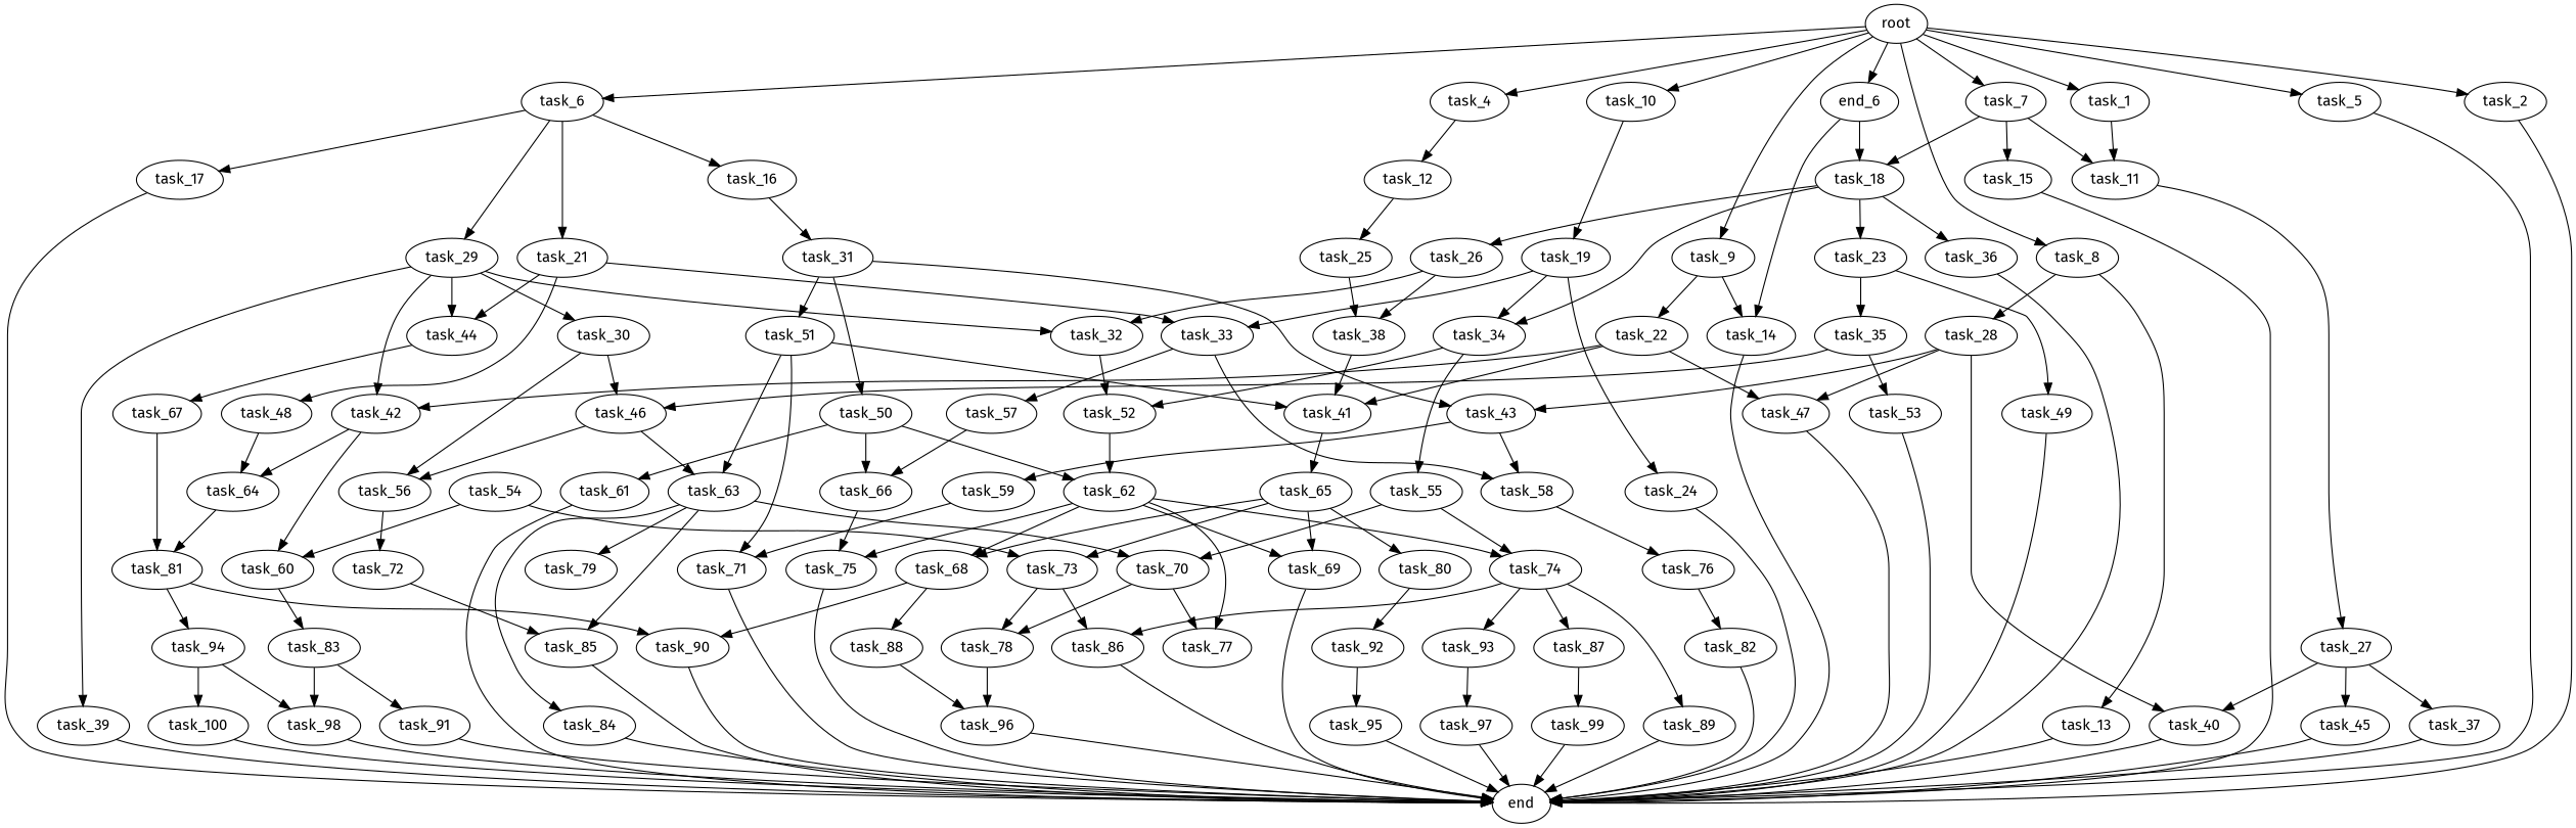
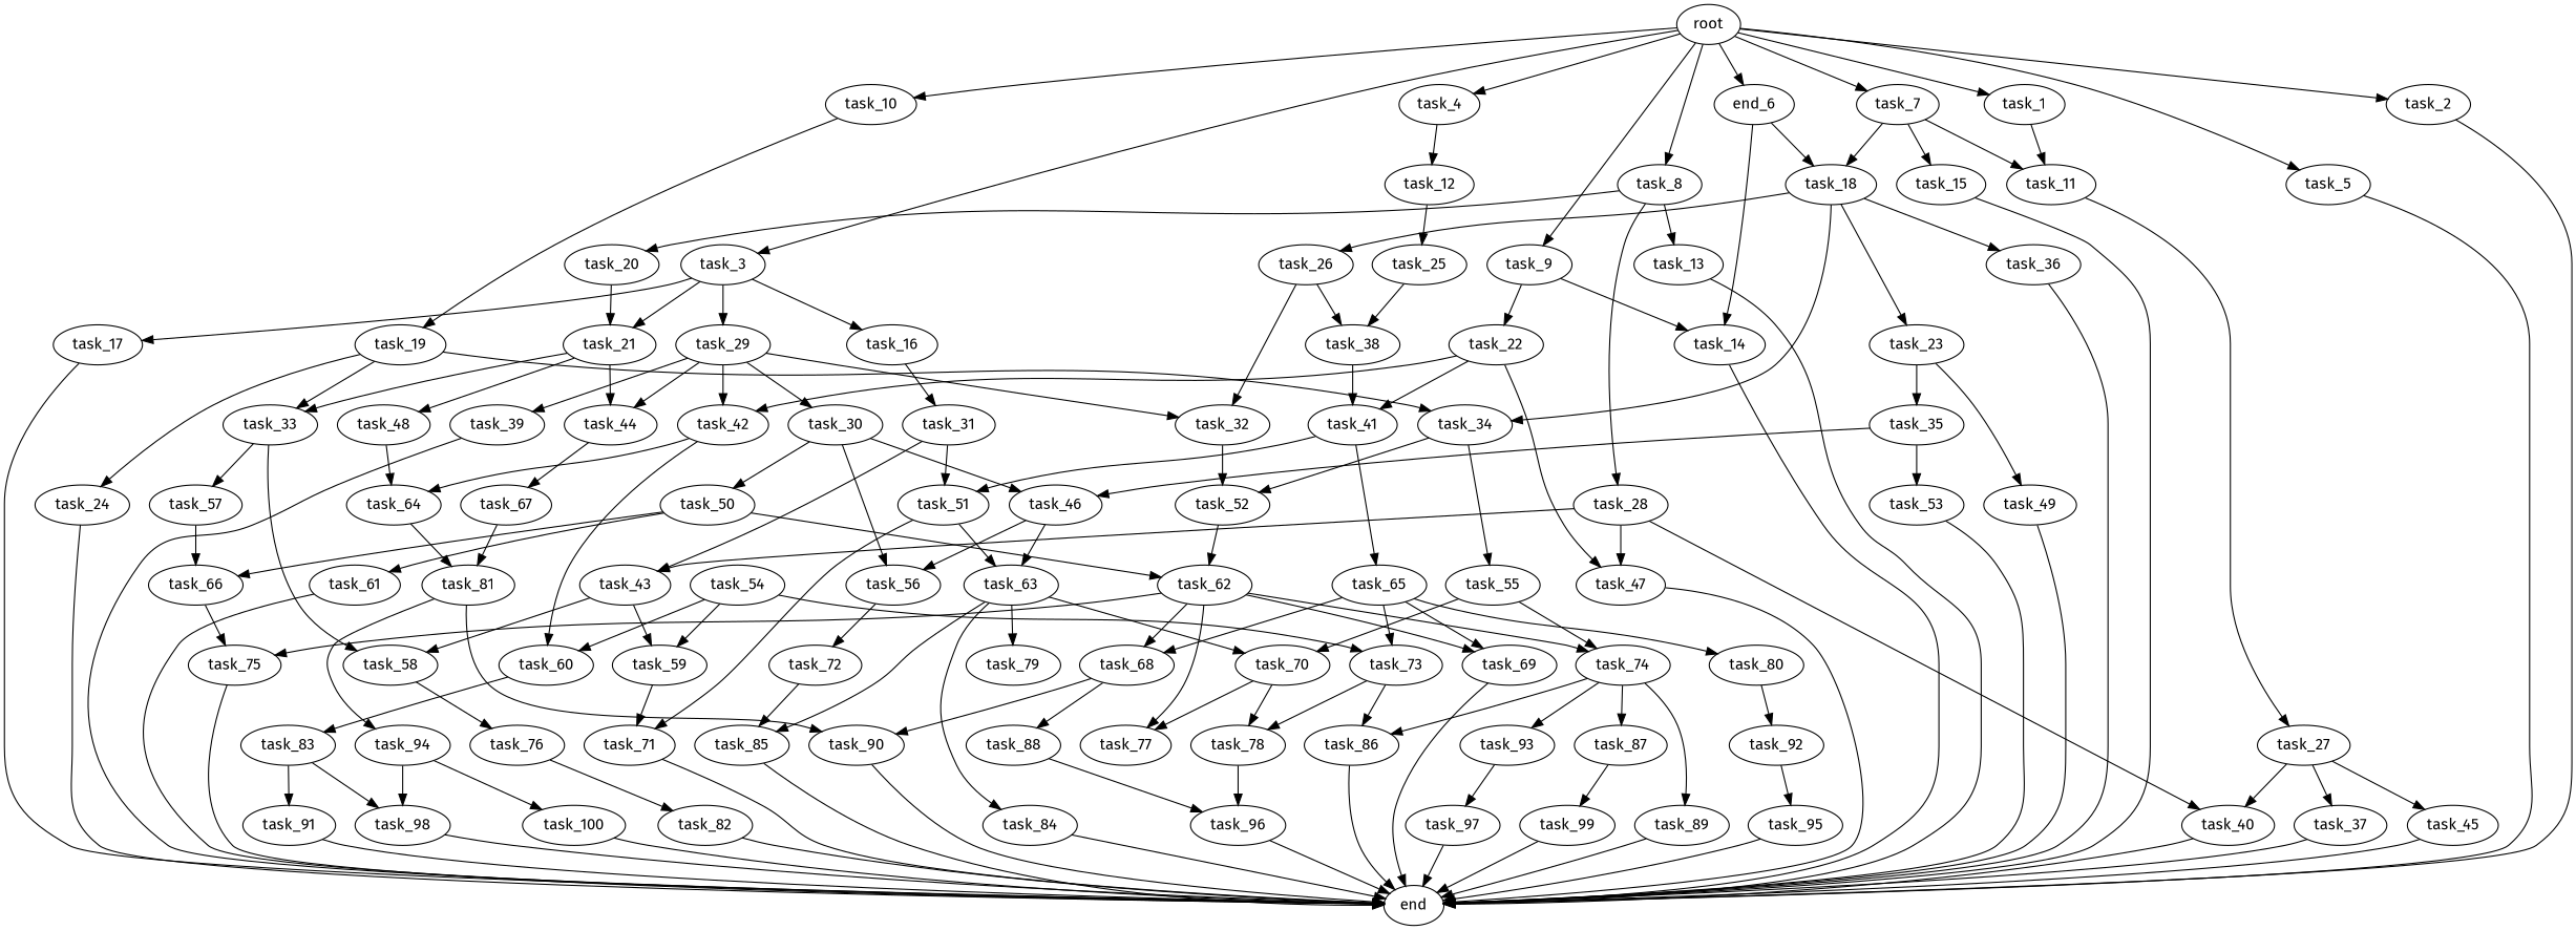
  digraph {
    fontname="Fira Sans"
    node [fontname="Fira Sans"]
    edge [fontname="Fira Sans"]
    task_98
    end
    task_78
    task_96
    task_42
    task_64
    task_60
    task_81
    task_83
    task_19
    task_34
    task_33
    task_24
    task_52
    task_55
    task_58
    task_57
    task_85
    task_5
    task_82
    task_84
    task_61
    task_7
    task_18
    task_11
    task_15
    task_36
    task_23
    task_26
    task_27
    task_2
    task_90
    task_94
    task_32
    task_62
    task_12
    task_25
    task_38
-   task_3 [label=task_6]
+   task_3
    task_21
    task_17
    task_16
    task_29
    task_44
    task_48
    task_31
    task_30
    task_39
    task_97
    task_49
    task_65
    task_73
    task_69
    task_68
    task_80
    task_86
    task_88
    task_92
    task_100
    task_95
    task_45
    task_8
    task_13
    task_28
+   task_20
    task_47
    task_43
    task_40
    task_76
    task_71
    task_75
    task_41
    task_35
    task_51
    task_22
    task_37
    task_99
    task_89
    task_53
    task_50
    task_59
    task_66
    task_63
    task_10
    task_87
    task_67
    task_54
    task_46
    task_56
    task_9
    task_14
    task_91
    n93 [label=end_6]
    task_72
    task_77
    task_74
    task_93
    task_70
    task_1
    root
    task_4
    task_79
    task_98 -> end
    task_78 -> task_96
    task_96 -> end
    task_42 -> task_64
    task_42 -> task_60
    task_64 -> task_81
    task_60 -> task_83
    task_81 -> task_90
    task_81 -> task_94
    task_83 -> task_98
    task_83 -> task_91
    task_19 -> task_34
    task_19 -> task_33
    task_19 -> task_24
    task_34 -> task_52
    task_34 -> task_55
    task_33 -> task_58
    task_33 -> task_57
    task_24 -> end
    task_52 -> task_62
    task_55 -> task_74
    task_55 -> task_70
    task_58 -> task_76
    task_57 -> task_66
    task_85 -> end
    task_5 -> end
    task_82 -> end
    task_84 -> end
    task_61 -> end
    task_7 -> task_18
    task_7 -> task_11
    task_7 -> task_15
    task_18 -> task_34
    task_18 -> task_36
    task_18 -> task_23
    task_18 -> task_26
    task_11 -> task_27
    task_15 -> end
    task_36 -> end
    task_23 -> task_49
    task_23 -> task_35
    task_26 -> task_32
    task_26 -> task_38
    task_27 -> task_45
    task_27 -> task_40
    task_27 -> task_37
    task_2 -> end
    task_90 -> end
    task_94 -> task_98
    task_94 -> task_100
    task_32 -> task_52
    task_62 -> task_69
    task_62 -> task_68
    task_62 -> task_75
    task_62 -> task_77
    task_62 -> task_74
    task_12 -> task_25
    task_25 -> task_38
    task_38 -> task_41
    task_3 -> task_21
    task_3 -> task_17
    task_3 -> task_16
    task_3 -> task_29
    task_21 -> task_33
    task_21 -> task_44
    task_21 -> task_48
    task_17 -> end
    task_16 -> task_31
    task_29 -> task_42
    task_29 -> task_32
    task_29 -> task_44
    task_29 -> task_30
    task_29 -> task_39
    task_44 -> task_67
    task_48 -> task_64
    task_31 -> task_43
    task_31 -> task_51
-   task_31 -> task_50
+   task_30 -> task_50
    task_30 -> task_46
    task_30 -> task_56
    task_39 -> end
    task_97 -> end
    task_49 -> end
    task_65 -> task_73
    task_65 -> task_69
    task_65 -> task_68
    task_65 -> task_80
    task_73 -> task_78
    task_73 -> task_86
    task_69 -> end
    task_68 -> task_90
    task_68 -> task_88
    task_80 -> task_92
    task_86 -> end
    task_88 -> task_96
    task_92 -> task_95
    task_100 -> end
    task_95 -> end
    task_45 -> end
    task_8 -> task_13
    task_8 -> task_28
+   task_8 -> task_20
    task_13 -> end
    task_28 -> task_47
    task_28 -> task_43
    task_28 -> task_40
+   task_20 -> task_21
    task_47 -> end
    task_43 -> task_58
    task_43 -> task_59
    task_40 -> end
    task_76 -> task_82
    task_71 -> end
    task_75 -> end
    task_41 -> task_65
-   task_51 -> task_41
+   task_41 -> task_51
    task_35 -> task_53
    task_35 -> task_46
    task_51 -> task_71
    task_51 -> task_63
    task_22 -> task_42
    task_22 -> task_47
    task_22 -> task_41
    task_37 -> end
    task_99 -> end
    task_89 -> end
    task_53 -> end
    task_50 -> task_61
    task_50 -> task_62
    task_50 -> task_66
    task_59 -> task_71
    task_66 -> task_75
    task_63 -> task_85
    task_63 -> task_84
    task_63 -> task_70
    task_63 -> task_79
    task_10 -> task_19
    task_87 -> task_99
    task_67 -> task_81
    task_54 -> task_60
    task_54 -> task_73
+   task_54 -> task_59
    task_46 -> task_63
    task_46 -> task_56
    task_56 -> task_72
    task_9 -> task_22
    task_9 -> task_14
    task_14 -> end
    task_91 -> end
    n93 -> task_18
    n93 -> task_14
    task_72 -> task_85
    task_74 -> task_86
    task_74 -> task_89
    task_74 -> task_87
    task_74 -> task_93
    task_93 -> task_97
    task_70 -> task_78
    task_70 -> task_77
    task_1 -> task_11
    root -> task_5
    root -> task_7
    root -> task_2
    root -> task_3
    root -> task_8
    root -> task_10
    root -> task_9
    root -> n93
    root -> task_1
    root -> task_4
    task_4 -> task_12
  }
